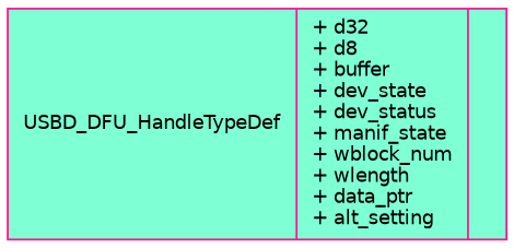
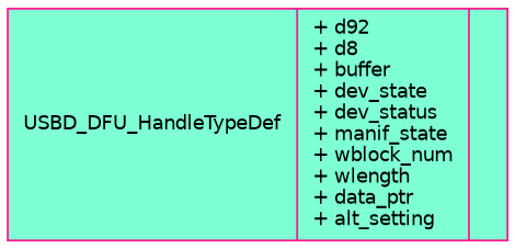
  digraph {
    rankdir=LR
-   n1 [color=deeppink fillcolor=aquamarine fontcolor=black fontname=Helvetica fontsize=10 height=0.2 label="{USBD_DFU_HandleTypeDef\n|+ d32\l+ d8\l+ buffer\l+ dev_state\l+ dev_status\l+ manif_state\l+ wblock_num\l+ wlength\l+ data_ptr\l+ alt_setting\l|}" shape=record style=filled width=0.4]
+   n1 [color=deeppink fillcolor=aquamarine fontcolor=black fontname=Helvetica fontsize=10 height=0.2 label="{USBD_DFU_HandleTypeDef\n|+ d92\l+ d8\l+ buffer\l+ dev_state\l+ dev_status\l+ manif_state\l+ wblock_num\l+ wlength\l+ data_ptr\l+ alt_setting\l|}" shape=record style=filled width=0.4]
  }
